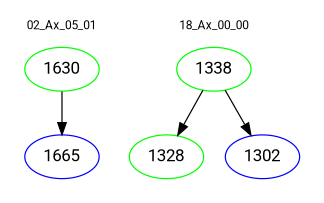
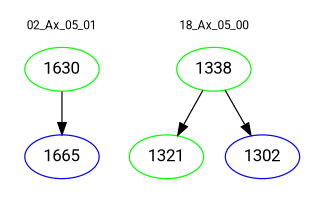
  digraph {
    fontname=Roboto
    node [color=green fontname=Roboto]
    edge [color=black fontname=Roboto]
    n1 [label=1630]
    n2 [color=blue label=1665]
    n3 [label=1338]
-   n4 [label=1328]
+   n4 [label=1321]
    n5 [color=blue label=1302]
    subgraph cluster_1 {
      color=white
      fontsize=10
      label="02_Ax_05_01"
      n1
      n2
    }
    subgraph cluster_2 {
      color=white
      fontsize=10
-     label="18_Ax_00_00"
+     label="18_Ax_05_00"
      n3
      n4
      n5
    }
    n1 -> n2
    n3 -> n4
    n3 -> n5
  }
